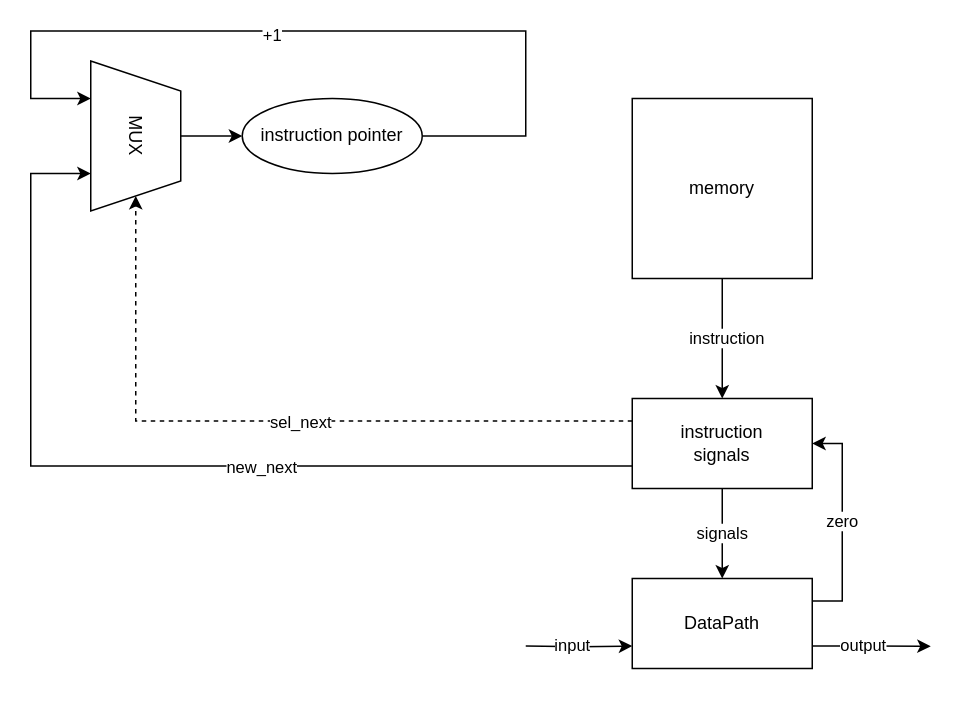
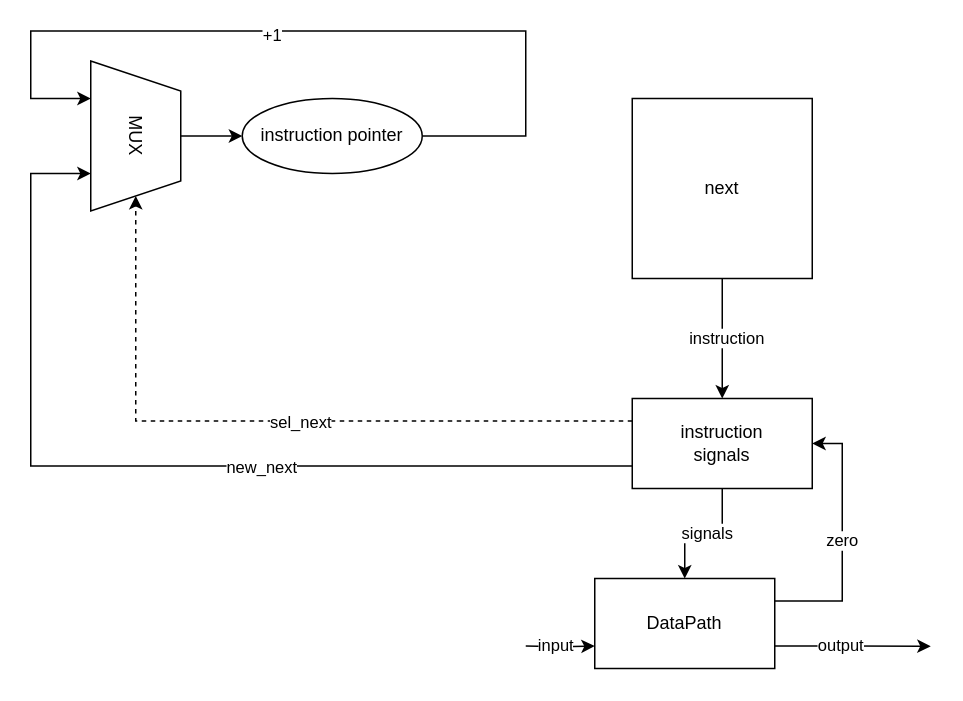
  <mxCell id="0" />
  <mxCell id="1" parent="0" />
  <mxCell id="2" style="edgeStyle=orthogonalEdgeStyle;rounded=0;orthogonalLoop=1;jettySize=auto;html=1;entryX=0.25;entryY=1;entryDx=0;entryDy=0;exitX=1;exitY=0.5;exitDx=0;exitDy=0;" parent="1" source="4" target="21" edge="1"><mxGeometry relative="1" as="geometry"><Array as="points"><mxPoint x="350" y="90" /><mxPoint x="350" y="20" /><mxPoint x="20" y="20" /><mxPoint x="20" y="65" /></Array></mxGeometry></mxCell>
  <mxCell id="3" value="+1" style="edgeLabel;html=1;align=center;verticalAlign=middle;resizable=0;points=[];" parent="2" vertex="1" connectable="0"><mxGeometry x="0.196" y="2" relative="1" as="geometry"><mxPoint x="22" as="offset" /></mxGeometry></mxCell>
  <mxCell id="4" value="instruction pointer" style="ellipse;whiteSpace=wrap;html=1;" parent="1" vertex="1"><mxGeometry x="161" y="65" width="120" height="50" as="geometry" /></mxCell>
  <mxCell id="5" style="edgeStyle=orthogonalEdgeStyle;rounded=0;orthogonalLoop=1;jettySize=auto;html=1;entryX=0.5;entryY=0;entryDx=0;entryDy=0;" parent="1" source="7" target="14" edge="1"><mxGeometry relative="1" as="geometry" /></mxCell>
  <mxCell id="6" value="instruction" style="edgeLabel;html=1;align=center;verticalAlign=middle;resizable=0;points=[];" parent="5" vertex="1" connectable="0"><mxGeometry x="-0.032" y="2" relative="1" as="geometry"><mxPoint as="offset" /></mxGeometry></mxCell>
- <mxCell id="7" value="memory" style="rounded=0;whiteSpace=wrap;html=1;" parent="1" vertex="1"><mxGeometry x="421" y="65" width="120" height="120" as="geometry" /></mxCell>
+ <mxCell id="7" value="next" style="rounded=0;whiteSpace=wrap;html=1;" parent="1" vertex="1"><mxGeometry x="421" y="65" width="120" height="120" as="geometry" /></mxCell>
  <mxCell id="8" style="edgeStyle=orthogonalEdgeStyle;rounded=0;orthogonalLoop=1;jettySize=auto;html=1;entryX=0.5;entryY=0;entryDx=0;entryDy=0;" parent="1" source="14" target="19" edge="1"><mxGeometry relative="1" as="geometry" /></mxCell>
  <mxCell id="9" value="signals" style="edgeLabel;html=1;align=center;verticalAlign=middle;resizable=0;points=[];" parent="8" vertex="1" connectable="0"><mxGeometry x="-0.033" y="-1" relative="1" as="geometry"><mxPoint as="offset" /></mxGeometry></mxCell>
  <mxCell id="10" style="edgeStyle=orthogonalEdgeStyle;rounded=0;orthogonalLoop=1;jettySize=auto;html=1;entryX=0.75;entryY=1;entryDx=0;entryDy=0;exitX=0;exitY=0.75;exitDx=0;exitDy=0;" parent="1" source="14" target="21" edge="1"><mxGeometry relative="1" as="geometry"><Array as="points"><mxPoint x="20" y="310" /><mxPoint x="20" y="115" /></Array><mxPoint x="410" y="315" as="sourcePoint" /></mxGeometry></mxCell>
  <mxCell id="11" value="new_next" style="edgeLabel;html=1;align=center;verticalAlign=middle;resizable=0;points=[];" parent="10" vertex="1" connectable="0"><mxGeometry x="-0.222" relative="1" as="geometry"><mxPoint as="offset" /></mxGeometry></mxCell>
  <mxCell id="12" style="edgeStyle=orthogonalEdgeStyle;rounded=0;orthogonalLoop=1;jettySize=auto;html=1;exitX=0;exitY=0.25;exitDx=0;exitDy=0;entryX=1;entryY=0.5;entryDx=0;entryDy=0;dashed=1;" parent="1" source="14" target="21" edge="1"><mxGeometry relative="1" as="geometry" /></mxCell>
  <mxCell id="13" value="sel_next" style="edgeLabel;html=1;align=center;verticalAlign=middle;resizable=0;points=[];" parent="12" vertex="1" connectable="0"><mxGeometry x="-0.077" relative="1" as="geometry"><mxPoint as="offset" /></mxGeometry></mxCell>
  <mxCell id="14" value="&lt;div&gt;instruction&lt;/div&gt;&lt;div&gt;signals&lt;br&gt;&lt;/div&gt;" style="rounded=0;whiteSpace=wrap;html=1;" parent="1" vertex="1"><mxGeometry x="421" y="265" width="120" height="60" as="geometry" /></mxCell>
  <mxCell id="15" style="edgeStyle=orthogonalEdgeStyle;rounded=0;orthogonalLoop=1;jettySize=auto;html=1;exitX=1;exitY=0.25;exitDx=0;exitDy=0;entryX=1;entryY=0.5;entryDx=0;entryDy=0;" parent="1" source="19" target="14" edge="1"><mxGeometry relative="1" as="geometry" /></mxCell>
  <mxCell id="16" value="zero" style="edgeLabel;html=1;align=center;verticalAlign=middle;resizable=0;points=[];" parent="15" vertex="1" connectable="0"><mxGeometry x="0.014" y="1" relative="1" as="geometry"><mxPoint as="offset" /></mxGeometry></mxCell>
  <mxCell id="17" style="edgeStyle=orthogonalEdgeStyle;rounded=0;orthogonalLoop=1;jettySize=auto;html=1;exitX=1;exitY=0.75;exitDx=0;exitDy=0;" parent="1" source="19" edge="1"><mxGeometry relative="1" as="geometry"><mxPoint x="620" y="430.143" as="targetPoint" /></mxGeometry></mxCell>
  <mxCell id="18" value="output" style="edgeLabel;html=1;align=center;verticalAlign=middle;resizable=0;points=[];" parent="17" vertex="1" connectable="0"><mxGeometry x="-0.174" y="1" relative="1" as="geometry"><mxPoint as="offset" /></mxGeometry></mxCell>
- <mxCell id="19" value="&lt;div&gt;DataPath&lt;/div&gt;" style="rounded=0;whiteSpace=wrap;html=1;" parent="1" vertex="1"><mxGeometry x="421" y="385" width="120" height="60" as="geometry" /></mxCell>
+ <mxCell id="19" value="&lt;div&gt;DataPath&lt;/div&gt;" style="rounded=0;whiteSpace=wrap;html=1;" parent="1" vertex="1"><mxGeometry x="396" y="385" width="120" height="60" as="geometry" /></mxCell>
  <mxCell id="20" style="edgeStyle=orthogonalEdgeStyle;rounded=0;orthogonalLoop=1;jettySize=auto;html=1;entryX=0;entryY=0.5;entryDx=0;entryDy=0;" parent="1" source="21" target="4" edge="1"><mxGeometry relative="1" as="geometry" /></mxCell>
  <mxCell id="21" value="MUX" style="shape=trapezoid;perimeter=trapezoidPerimeter;whiteSpace=wrap;html=1;fixedSize=1;rotation=90;" parent="1" vertex="1"><mxGeometry x="40" y="60" width="100" height="60" as="geometry" /></mxCell>
  <mxCell id="22" style="edgeStyle=orthogonalEdgeStyle;rounded=0;orthogonalLoop=1;jettySize=auto;html=1;entryX=0;entryY=0.75;entryDx=0;entryDy=0;" parent="1" target="19" edge="1"><mxGeometry relative="1" as="geometry"><mxPoint x="421" y="435.143" as="targetPoint" /><mxPoint x="350" y="430" as="sourcePoint" /></mxGeometry></mxCell>
  <mxCell id="23" value="input" style="edgeLabel;html=1;align=center;verticalAlign=middle;resizable=0;points=[];" parent="22" vertex="1" connectable="0"><mxGeometry x="-0.174" y="1" relative="1" as="geometry"><mxPoint as="offset" /></mxGeometry></mxCell>
